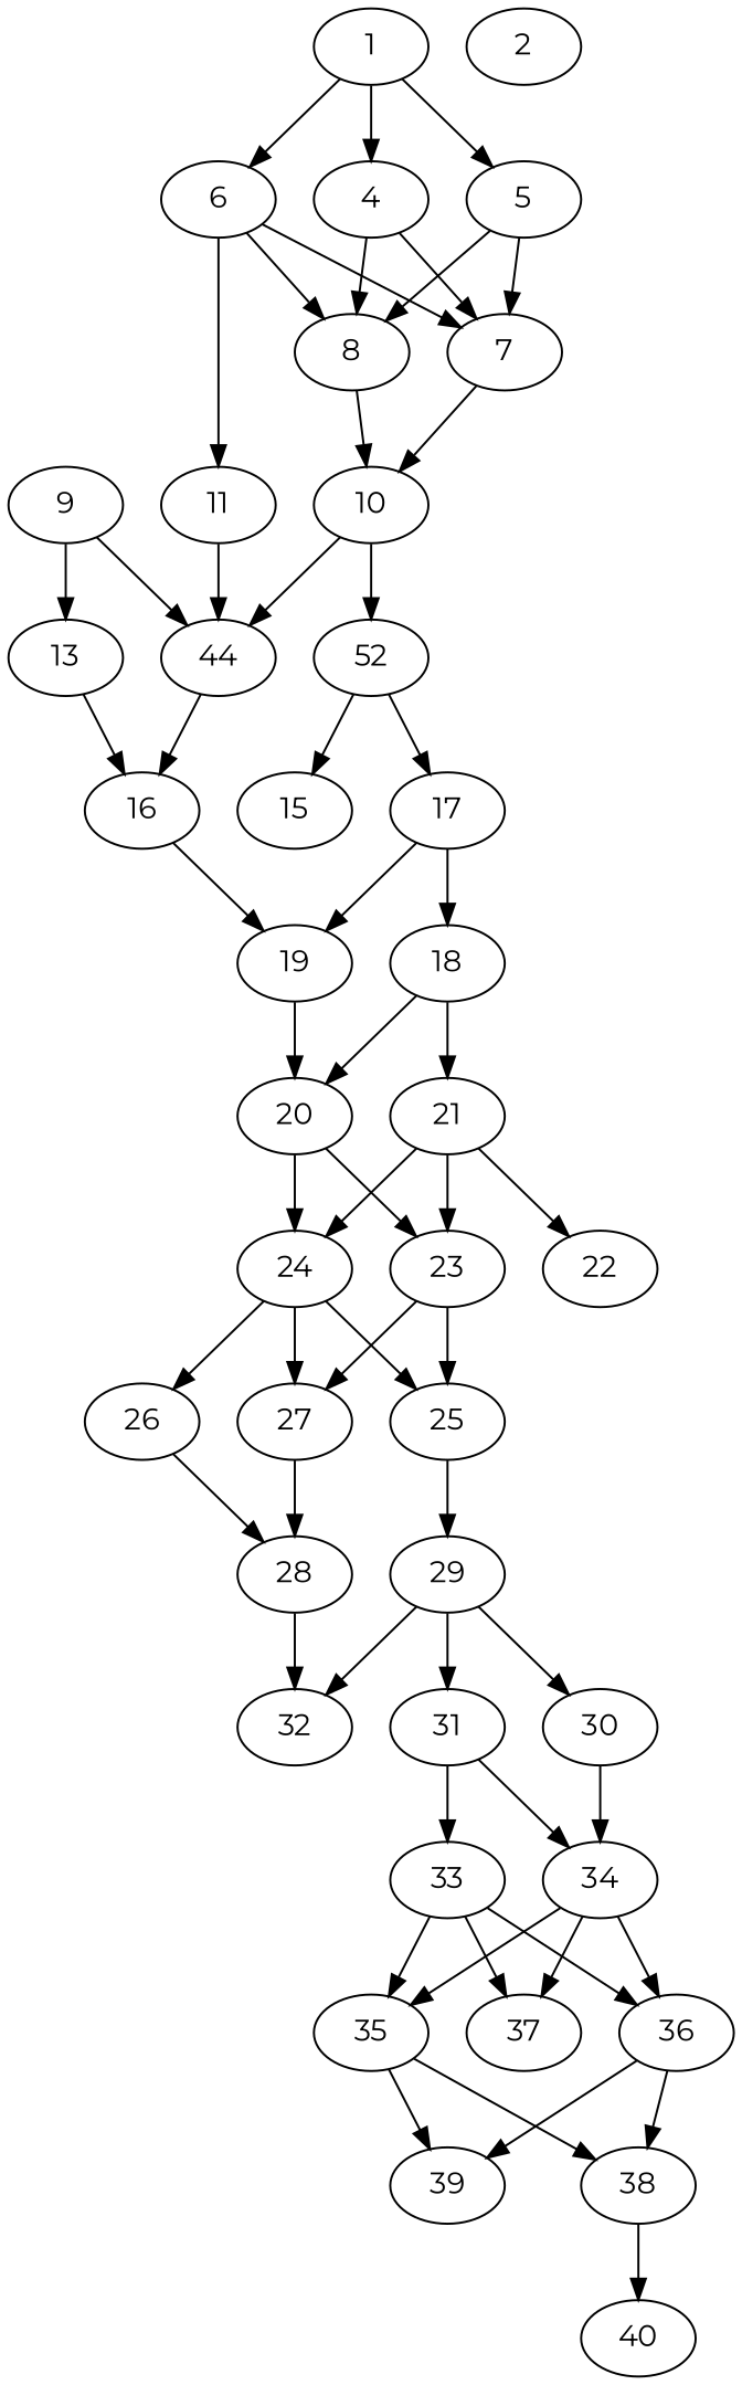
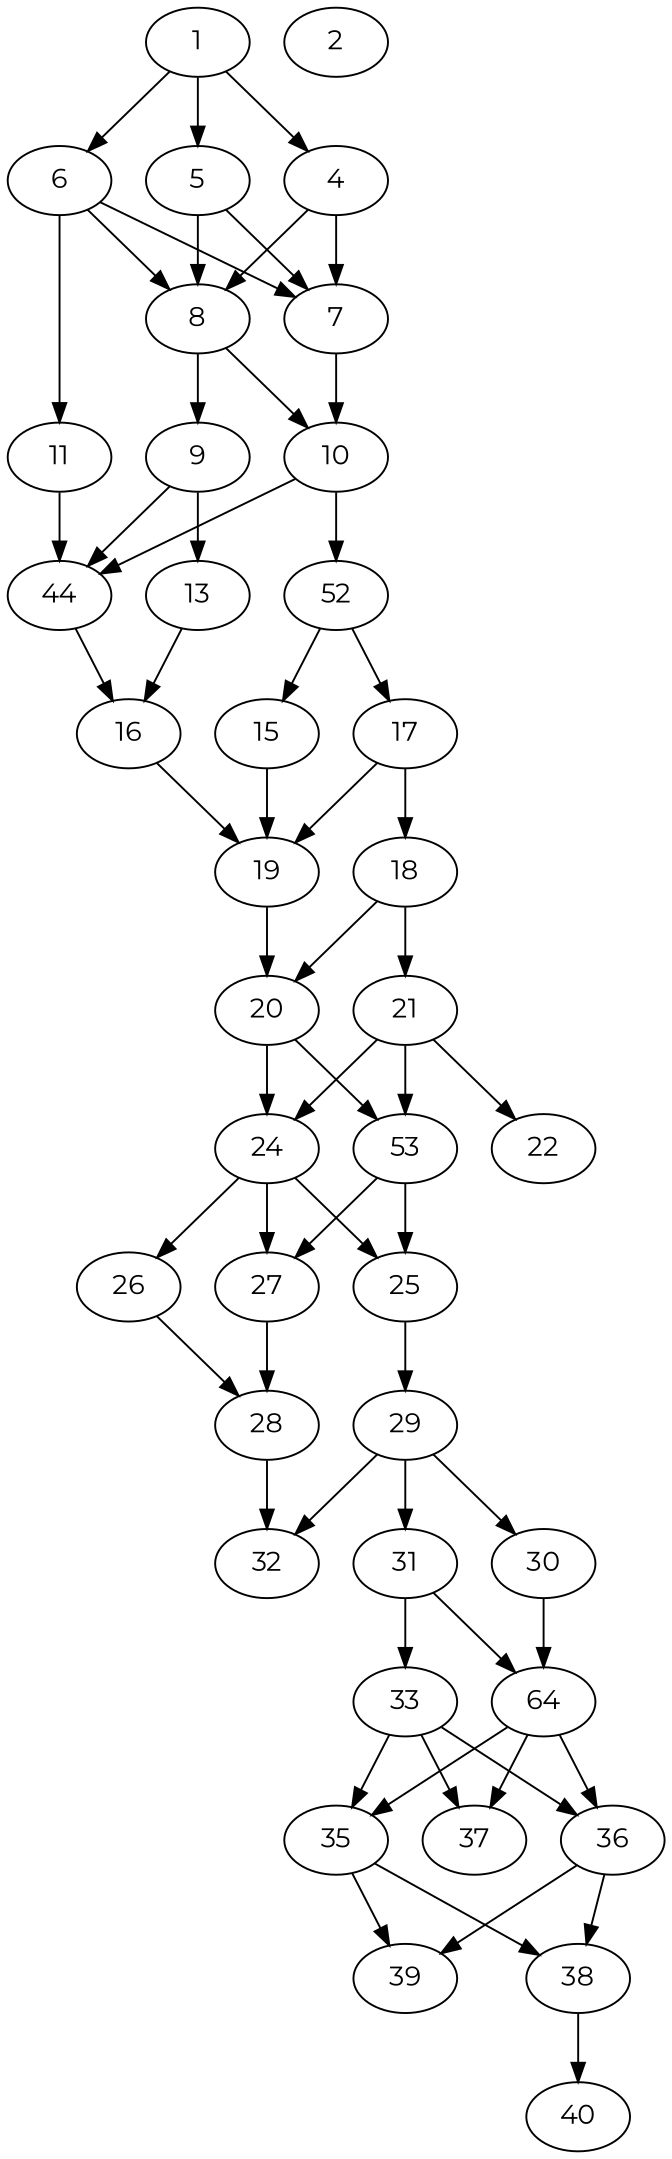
  digraph {
    fontname=Montserrat
    node [alpha=0.17 fontname=Montserrat]
    edge [fontname=Montserrat]
    1 [alpha=0.13 expect_size=12437504]
    4 [expect_size=19987456]
    5 [alpha=0.11 expect_size=47535104]
    6 [alpha=0.12 expect_size=28343296]
    7 [alpha=0.10 expect_size=20492288]
    8 [alpha=0.01 expect_size=41048064]
    11 [alpha=0.14 expect_size=41180160]
    10 [alpha=0.01 expect_size=31643648]
    9 [alpha=0.14 expect_size=27464704]
    2 [alpha=0.08 expect_size=12930048]
    n11 [alpha=0.10 expect_size=5944320 label=44]
    n12 [alpha=0.03 expect_size=25551872 label=52]
    13 [alpha=0.04 expect_size=43850752]
    16 [alpha=0.13 expect_size=23443456]
    15 [alpha=0.06 expect_size=45587456]
    17 [expect_size=51266560]
    19 [alpha=0.08 expect_size=30882816]
    18 [alpha=0.08 expect_size=27525120]
    20 [alpha=0.03 expect_size=16407552]
    21 [alpha=0.02 expect_size=18109440]
-   23 [alpha=0.20 expect_size=12147712]
+   23 [alpha=0.20 expect_size=12147712 label=53]
    24 [alpha=0.02 expect_size=22372352]
    22 [alpha=0.04 expect_size=51305472]
    25 [alpha=0.01 expect_size=46725120]
    27 [alpha=0.07 expect_size=43008000]
    26 [alpha=0.11 expect_size=12617728]
    29 [alpha=0.19 expect_size=9113600]
    28 [alpha=0.18 expect_size=37083136]
    32 [alpha=0.13 expect_size=40425472]
    30 [alpha=0.10 expect_size=27105280]
    31 [expect_size=35144704]
-   34 [expect_size=50341888]
+   34 [expect_size=50341888 label=64]
    33 [alpha=0.05 expect_size=50636800]
    35 [alpha=0.07 expect_size=7100416]
    36 [alpha=0.04 expect_size=10391552]
    37 [alpha=0.00 expect_size=36129792]
    38 [alpha=0.06 expect_size=52378624]
    39 [alpha=0.03 expect_size=47757312]
    40 [alpha=0.05 expect_size=44489728]
    1 -> 4
    1 -> 5
    1 -> 6
    4 -> 7
    4 -> 8
    5 -> 7
    5 -> 8
    6 -> 7
    6 -> 8
    6 -> 11
    7 -> 10
    8 -> 10
+   8 -> 9
    11 -> n11
    10 -> n11
    10 -> n12
    9 -> n11
    9 -> 13
    n11 -> 16
    n12 -> 15
    n12 -> 17
    13 -> 16
    16 -> 19
+   15 -> 19
    17 -> 19
    17 -> 18
    19 -> 20
    18 -> 20
    18 -> 21
    20 -> 23
    20 -> 24
    21 -> 23
    21 -> 24
    21 -> 22
    23 -> 25
    23 -> 27
    24 -> 25
    24 -> 27
    24 -> 26
    25 -> 29
    27 -> 28
    26 -> 28
    29 -> 32
    29 -> 30
    29 -> 31
    28 -> 32
    30 -> 34
    31 -> 34
    31 -> 33
    34 -> 35
    34 -> 36
    34 -> 37
    33 -> 35
    33 -> 36
    33 -> 37
    35 -> 38
    35 -> 39
    36 -> 38
    36 -> 39
    38 -> 40
  }
